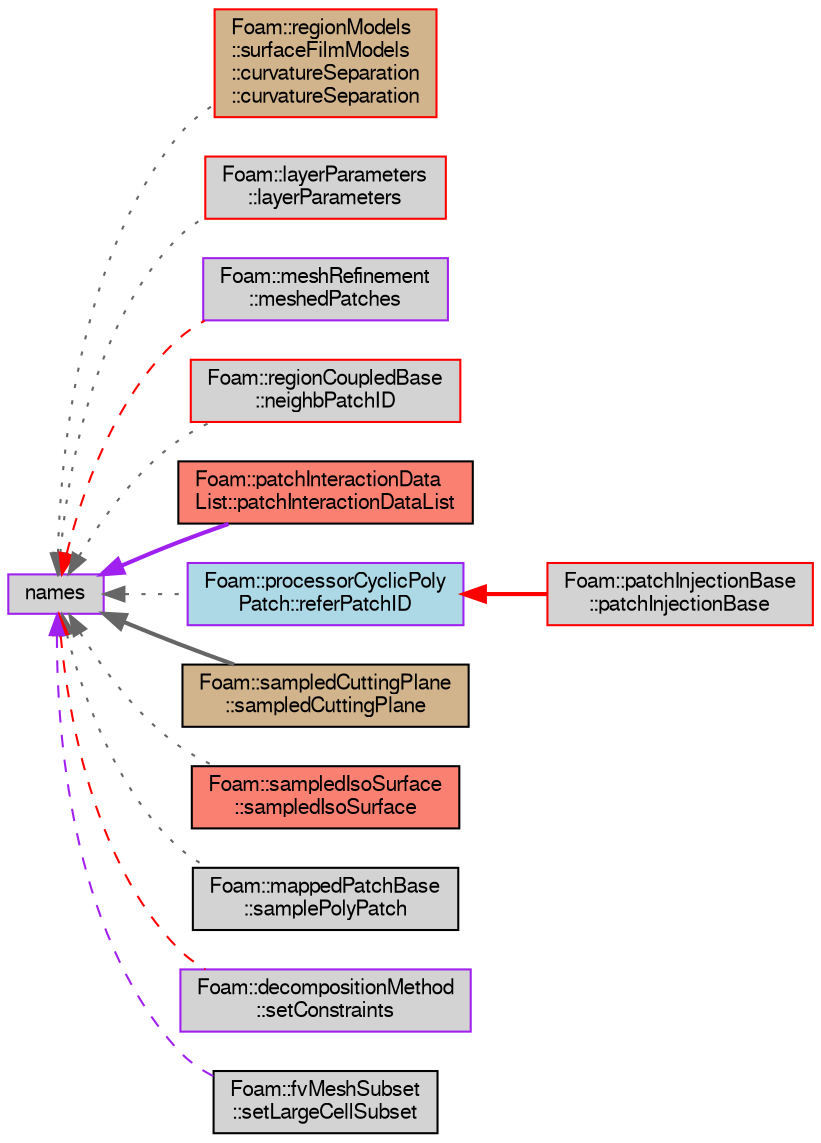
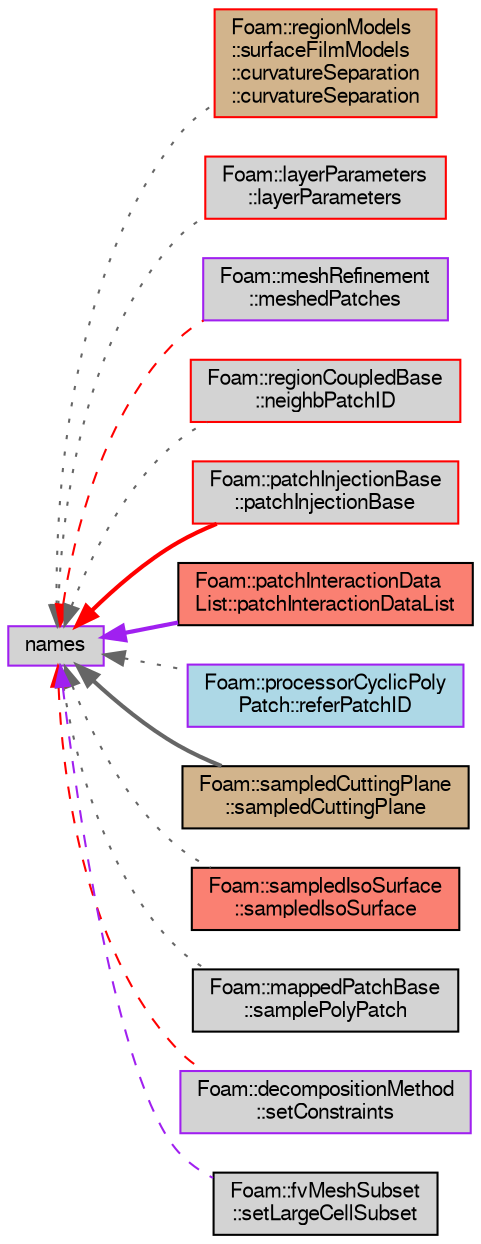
  digraph {
    rankdir=LR
    node [color=black fillcolor=lightgrey fontname=FreeSans fontsize=10 shape=record style=filled]
    edge [color=gray40 dir=back fontname=FreeSans fontsize=10 labelfontname=FreeSans labelfontsize=10 style=dotted]
    n1 [color=purple fontcolor=black height=0.2 label=names width=0.4]
    n2 [color=red fillcolor=tan height=0.2 label="Foam::regionModels\l::surfaceFilmModels\l::curvatureSeparation\l::curvatureSeparation" width=0.4]
    n3 [color=red height=0.2 label="Foam::layerParameters\l::layerParameters" width=0.4]
    n4 [color=purple height=0.2 label="Foam::meshRefinement\l::meshedPatches" width=0.4]
    n5 [color=red height=0.2 label="Foam::regionCoupledBase\l::neighbPatchID" width=0.4]
    n6 [color=red height=0.2 label="Foam::patchInjectionBase\l::patchInjectionBase" width=0.4]
    n7 [fillcolor=salmon height=0.2 label="Foam::patchInteractionData\lList::patchInteractionDataList" width=0.4]
    n8 [color=purple fillcolor=lightblue height=0.2 label="Foam::processorCyclicPoly\lPatch::referPatchID" width=0.4]
    n9 [fillcolor=tan height=0.2 label="Foam::sampledCuttingPlane\l::sampledCuttingPlane" width=0.4]
    n10 [fillcolor=salmon height=0.2 label="Foam::sampledIsoSurface\l::sampledIsoSurface" width=0.4]
    n11 [height=0.2 label="Foam::mappedPatchBase\l::samplePolyPatch" width=0.4]
    n12 [color=purple height=0.2 label="Foam::decompositionMethod\l::setConstraints" width=0.4]
    n13 [height=0.2 label="Foam::fvMeshSubset\l::setLargeCellSubset" width=0.4]
    n1 -> n2
    n1 -> n3
    n1 -> n4 [color=red style=dashed]
    n1 -> n5
-   n8 -> n6 [color=red style=bold]
+   n1 -> n6 [color=red style=bold]
    n1 -> n7 [color=purple style=bold]
    n1 -> n8
    n1 -> n9 [style=bold]
    n1 -> n10
    n1 -> n11
    n1 -> n12 [color=red style=dashed]
    n1 -> n13 [color=purple style=dashed]
  }
